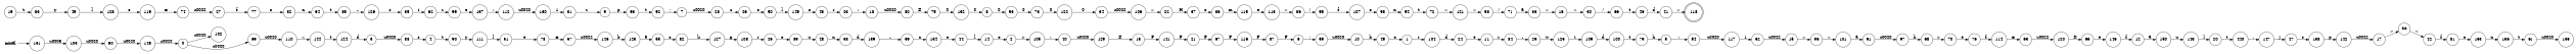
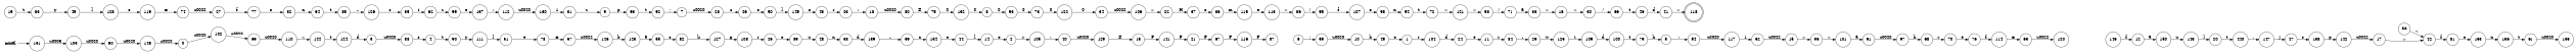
  digraph {
    rankdir=LR
    node [shape=circle]
    0
    102
    69
    110
    1
    104
    24
    11
    2
    105
    40
    129
    3
    88
    4
    90
    111
    51
    5
    54
    117
    52
    6
    59
    10
    49
    7
    28
    26
    50
    8
    53
    73
    122
    9
    93
    92
    84
    29
    125
    12
    150
    143
    20
    13
    141
    21
    67
    14
    15
    96
    101
    91
    16
    30
    66
    46
    17
    56
    42
    81
    18
    80
    75
    132
    19
    83
    45
    128
    n70 [label=440]
    147
    47
    116
    87
    22
    37
    36
    115
    23
    25
    89
    48
    38
    149
    43
    27
    77
    32
    64
    109
    100
    41
    31
    85
    126
    33
    34
    106
    35
    62
    99
    137
    113
    86
    139
    39
    134
    44
    118 [shape=doublecircle]
    133
    136
    119
    74
    138
    142
    78
    57
    146
    55
    82
    127
    108
    123
    58
    71
    60
    148
    61
    135
    112
    63
    120
-   65
    145
    68
    70
    76
    114
    144
    124
    72
    121
    79
    95
    107
    98
    97
    94
    130
    103
    131
    initial [shape=plaintext]
    0 -> 102 [label="\u0020"]
-   0 -> 69 [label="\u0020"]
+   102 -> 69 [label="\u0020"]
    69 -> 110 [label="\u0020"]
    110 -> 144 [label="<"]
    1 -> 104 [label=r]
    104 -> 24 [label=d]
    24 -> 11 [label=e]
    11 -> 84 [label=r]
    2 -> 105 [label=r]
    105 -> 40 [label=":"]
    40 -> 129 [label="\u0020"]
    129 -> 13 [label="#"]
    3 -> 88 [label="\u0020"]
    88 -> 4 [label=s]
    4 -> 90 [label=t]
    90 -> 111 [label=y]
    111 -> 51 [label=l]
    51 -> 78 [label=e]
    5 -> 54 [label=":"]
    54 -> 117 [label="\u0020"]
    117 -> 52 [label=1]
    52 -> 15 [label="\u0022"]
    6 -> 59 [label=";"]
    59 -> 10 [label="\u0020"]
    10 -> 49 [label=b]
    49 -> 1 [label=o]
    7 -> 28 [label="\u0020"]
    28 -> 26 [label=c]
    26 -> 50 [label=o]
    50 -> 149 [label=l]
    8 -> 53 [label=0]
    53 -> 73 [label=0]
    73 -> 122 [label=0]
    122 -> 34 [label=0]
    9 -> 93 [label=p]
    93 -> 92 [label=t]
    92 -> 7 [label=";"]
    84 -> 29 [label="-"]
    29 -> 125 [label=w]
    125 -> 109 [label=i]
    12 -> 150 [label=a]
    150 -> 143 [label=u]
    143 -> 20 [label=l]
    20 -> n70 [label=t]
    13 -> 141 [label=F]
    141 -> 21 [label=F]
    21 -> 67 [label=F]
    67 -> 116 [label=F]
    14 -> 2 [label=o]
    15 -> 96 [label=">"]
    96 -> 101 [label="<"]
    101 -> 91 [label=a]
    91 -> 97 [label="\u0020"]
    16 -> 30 [label="<"]
    30 -> 66 [label="/"]
    66 -> 46 [label=t]
    46 -> 41 [label=d]
-   17 -> 56 [label=">"]
+   17 -> 42 [label=">"]
    56 -> 42 [label="<"]
    42 -> 81 [label=f]
    81 -> 133 [label=o]
    18 -> 80 [label="\u0020"]
    80 -> 75 [label="#"]
    75 -> 132 [label=0]
    132 -> 8 [label=0]
    19 -> 83 [label=t]
    83 -> 45 [label=y]
    45 -> 128 [label=l]
    128 -> 119 [label=e]
    n70 -> 147 [label="."]
    147 -> 47 [label=j]
    47 -> 138 [label=s]
    116 -> 87 [label=F]
-   87 -> 6 [label=F]
    22 -> 37 [label=H]
    37 -> 36 [label=o]
    36 -> 115 [label=m]
    115 -> 113 [label=e]
    23 -> 18 [label=":"]
    25 -> 89 [label=o]
    89 -> 48 [label=u]
    48 -> 38 [label=n]
    38 -> 139 [label=d]
    149 -> 43 [label=o]
    43 -> 23 [label=r]
    27 -> 77 [label=f]
    77 -> 32 [label=o]
    32 -> 64 [label=n]
    64 -> 85 [label=t]
    109 -> 100 [label=d]
    100 -> 79 [label=t]
    41 -> 118 [label=">"]
    31 -> 9 [label=z]
    85 -> 126 [label="-"]
    126 -> 35 [label=s]
    33 -> 16 [label=">"]
    34 -> 106 [label="\u0022"]
    106 -> 22 [label=">"]
    35 -> 62 [label=i]
    62 -> 99 [label=z]
    99 -> 137 [label=e]
    137 -> 112 [label=":"]
    113 -> 86 [label="<"]
    86 -> 95 [label="/"]
    139 -> 39 [label="-"]
    39 -> 134 [label=c]
    134 -> 44 [label=o]
    44 -> 14 [label=l]
    133 -> 136 [label=n]
    136 -> 61 [label=t]
    119 -> 74 [label="="]
    74 -> 27 [label="\u0022"]
    138 -> 142 [label=p]
    142 -> 17 [label="\u0022"]
    78 -> 57 [label="="]
    57 -> 146 [label="\u0022"]
    146 -> 123 [label=b]
    55 -> 82 [label=c]
    82 -> 127 [label=k]
    127 -> 108 [label=g]
    108 -> 25 [label=r]
    123 -> 55 [label=a]
    58 -> 71 [label="/"]
    71 -> 33 [label=a]
    60 -> 148 [label="\u0020"]
    148 -> 0 [label="\u0020"]
    61 -> 135 [label="\u0020"]
    112 -> 130 [label="\u0020"]
    63 -> 120 [label="\u0022"]
-   120 -> 65 [label=D]
-   65 -> 145 [label=e]
    145 -> 12 [label=f]
    68 -> 70 [label=r]
    70 -> 76 [label=e]
    76 -> 114 [label=f]
    114 -> 63 [label="="]
    144 -> 124 [label=t]
    124 -> 3 [label=d]
    72 -> 121 [label=">"]
    121 -> 58 [label="<"]
    79 -> 5 [label=h]
    95 -> 107 [label=f]
    107 -> 98 [label=o]
    98 -> 94 [label=n]
    97 -> 68 [label=h]
    94 -> 72 [label=t]
    130 -> 31 [label=1]
    103 -> 60 [label="\u0020"]
    131 -> 103 [label="\u000a"]
    initial -> 131
  }
